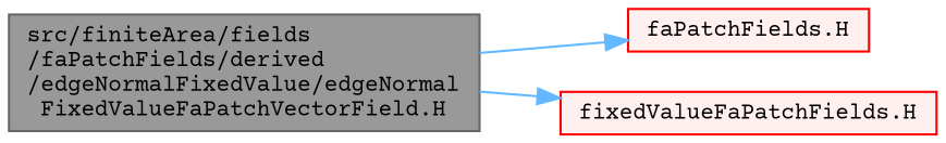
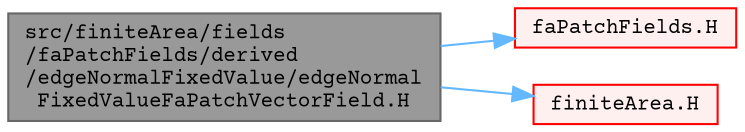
  digraph {
    rankdir=LR
    fontname="Courier Prime"
    node [color=red fillcolor="#FFF0F0" fontname="Courier Prime" fontsize=10 shape=box style=filled]
    edge [color=steelblue1 fontname="Courier Prime" fontsize=10 labelfontname=Helvetica labelfontsize=10 style=solid]
    n1 [color=gray40 fillcolor=grey60 fontcolor=black height=0.2 label="src/finiteArea/fields\l/faPatchFields/derived\l/edgeNormalFixedValue/edgeNormal\lFixedValueFaPatchVectorField.H" width=0.4]
    n2 [height=0.2 label="faPatchFields.H" width=0.4]
-   n3 [height=0.2 label="fixedValueFaPatchFields.H" width=0.4]
+   n3 [height=0.2 label="finiteArea.H" width=0.4]
    n1 -> n2
    n1 -> n3
  }
